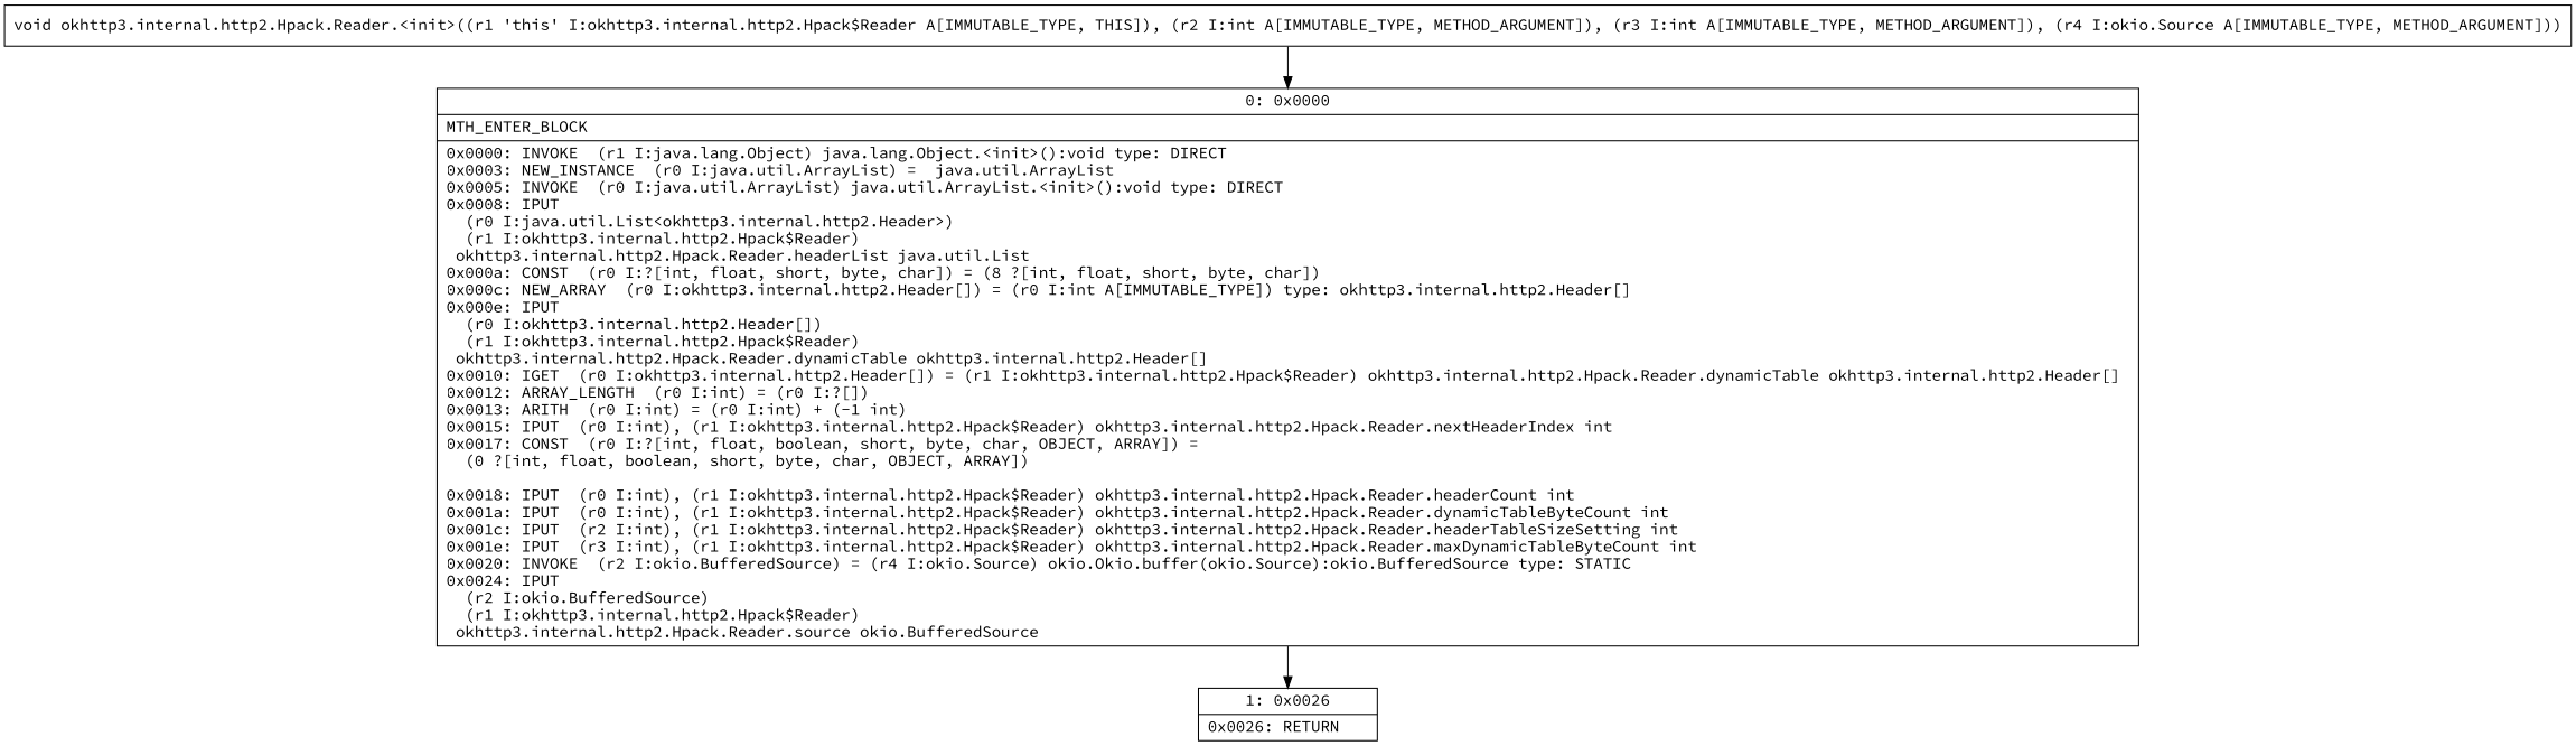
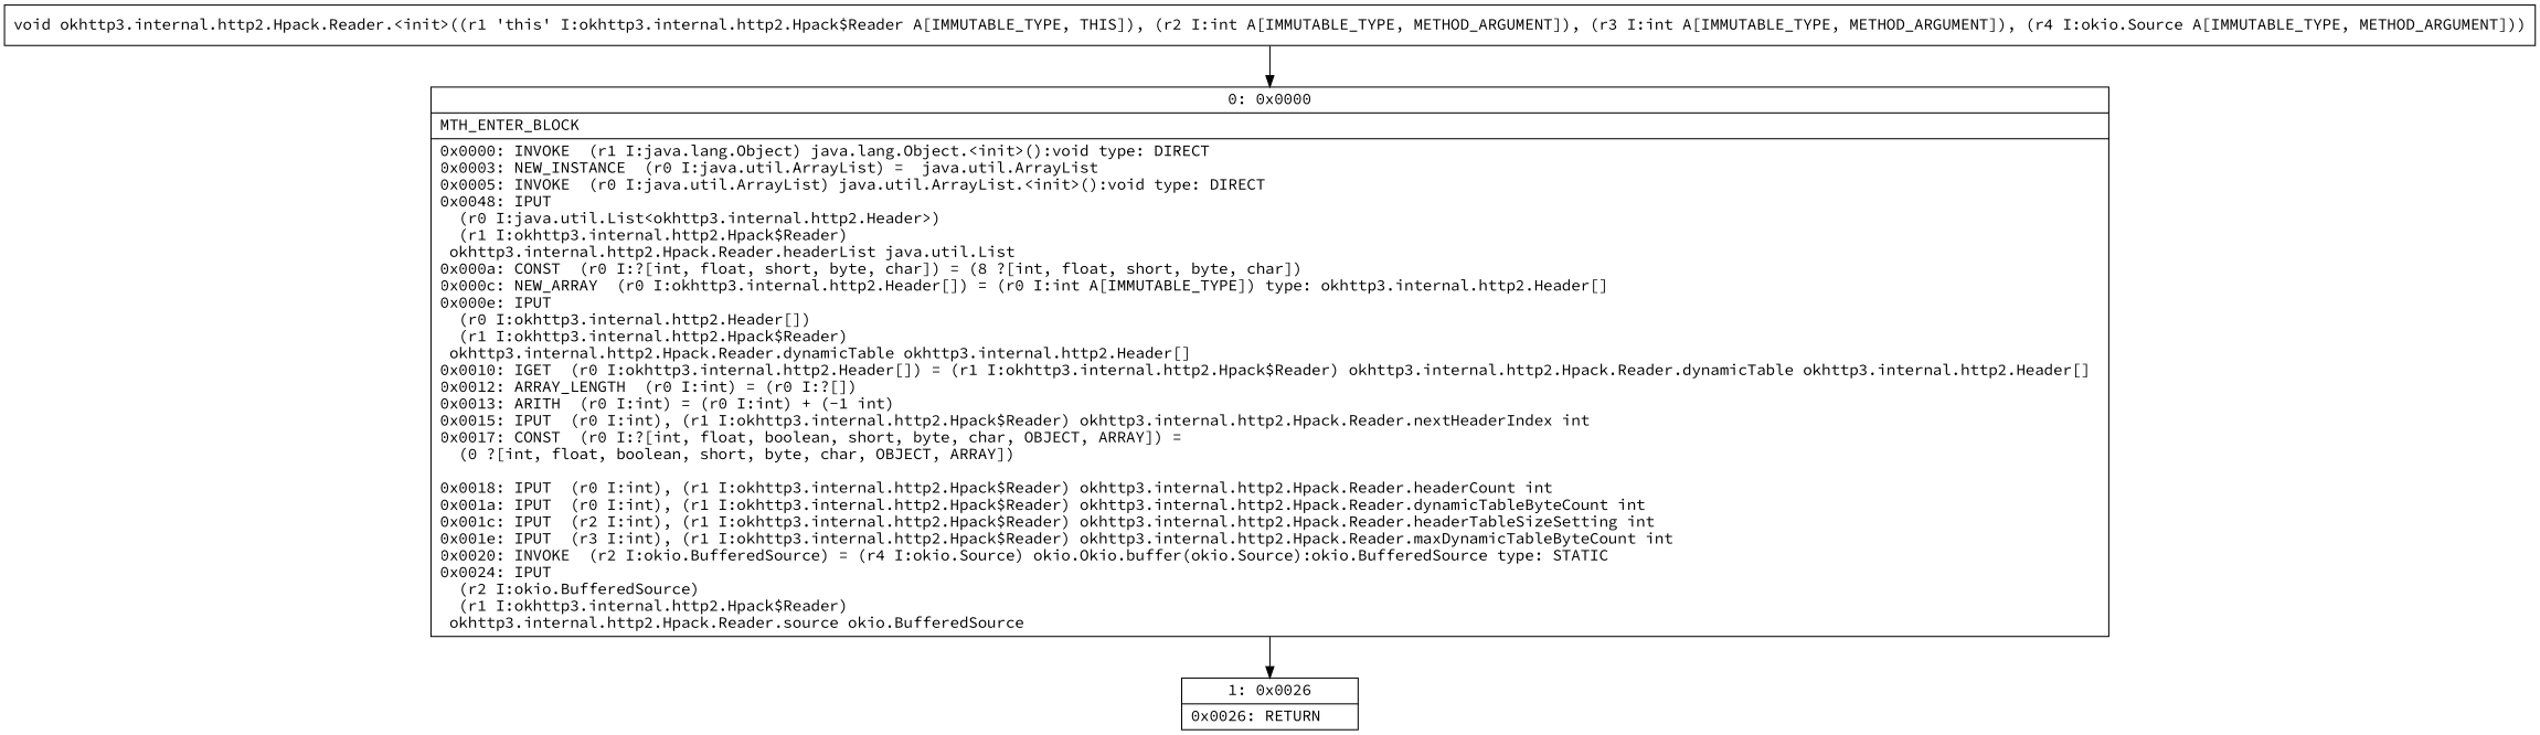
  digraph {
    fontname="Source Code Pro"
    node [shape=record fontname="Source Code Pro"]
    edge [fontname="Source Code Pro"]
-   n1 [label="{0\:\ 0x0000|MTH_ENTER_BLOCK\l|0x0000: INVOKE  (r1 I:java.lang.Object) java.lang.Object.\<init\>():void type: DIRECT \l0x0003: NEW_INSTANCE  (r0 I:java.util.ArrayList) =  java.util.ArrayList \l0x0005: INVOKE  (r0 I:java.util.ArrayList) java.util.ArrayList.\<init\>():void type: DIRECT \l0x0008: IPUT  \l  (r0 I:java.util.List\<okhttp3.internal.http2.Header\>)\l  (r1 I:okhttp3.internal.http2.Hpack$Reader)\l okhttp3.internal.http2.Hpack.Reader.headerList java.util.List \l0x000a: CONST  (r0 I:?[int, float, short, byte, char]) = (8 ?[int, float, short, byte, char]) \l0x000c: NEW_ARRAY  (r0 I:okhttp3.internal.http2.Header[]) = (r0 I:int A[IMMUTABLE_TYPE]) type: okhttp3.internal.http2.Header[] \l0x000e: IPUT  \l  (r0 I:okhttp3.internal.http2.Header[])\l  (r1 I:okhttp3.internal.http2.Hpack$Reader)\l okhttp3.internal.http2.Hpack.Reader.dynamicTable okhttp3.internal.http2.Header[] \l0x0010: IGET  (r0 I:okhttp3.internal.http2.Header[]) = (r1 I:okhttp3.internal.http2.Hpack$Reader) okhttp3.internal.http2.Hpack.Reader.dynamicTable okhttp3.internal.http2.Header[] \l0x0012: ARRAY_LENGTH  (r0 I:int) = (r0 I:?[]) \l0x0013: ARITH  (r0 I:int) = (r0 I:int) + (\-1 int) \l0x0015: IPUT  (r0 I:int), (r1 I:okhttp3.internal.http2.Hpack$Reader) okhttp3.internal.http2.Hpack.Reader.nextHeaderIndex int \l0x0017: CONST  (r0 I:?[int, float, boolean, short, byte, char, OBJECT, ARRAY]) = \l  (0 ?[int, float, boolean, short, byte, char, OBJECT, ARRAY])\l \l0x0018: IPUT  (r0 I:int), (r1 I:okhttp3.internal.http2.Hpack$Reader) okhttp3.internal.http2.Hpack.Reader.headerCount int \l0x001a: IPUT  (r0 I:int), (r1 I:okhttp3.internal.http2.Hpack$Reader) okhttp3.internal.http2.Hpack.Reader.dynamicTableByteCount int \l0x001c: IPUT  (r2 I:int), (r1 I:okhttp3.internal.http2.Hpack$Reader) okhttp3.internal.http2.Hpack.Reader.headerTableSizeSetting int \l0x001e: IPUT  (r3 I:int), (r1 I:okhttp3.internal.http2.Hpack$Reader) okhttp3.internal.http2.Hpack.Reader.maxDynamicTableByteCount int \l0x0020: INVOKE  (r2 I:okio.BufferedSource) = (r4 I:okio.Source) okio.Okio.buffer(okio.Source):okio.BufferedSource type: STATIC \l0x0024: IPUT  \l  (r2 I:okio.BufferedSource)\l  (r1 I:okhttp3.internal.http2.Hpack$Reader)\l okhttp3.internal.http2.Hpack.Reader.source okio.BufferedSource \l}"]
+   n1 [label="{0\:\ 0x0000|MTH_ENTER_BLOCK\l|0x0000: INVOKE  (r1 I:java.lang.Object) java.lang.Object.\<init\>():void type: DIRECT \l0x0003: NEW_INSTANCE  (r0 I:java.util.ArrayList) =  java.util.ArrayList \l0x0005: INVOKE  (r0 I:java.util.ArrayList) java.util.ArrayList.\<init\>():void type: DIRECT \l0x0048: IPUT  \l  (r0 I:java.util.List\<okhttp3.internal.http2.Header\>)\l  (r1 I:okhttp3.internal.http2.Hpack$Reader)\l okhttp3.internal.http2.Hpack.Reader.headerList java.util.List \l0x000a: CONST  (r0 I:?[int, float, short, byte, char]) = (8 ?[int, float, short, byte, char]) \l0x000c: NEW_ARRAY  (r0 I:okhttp3.internal.http2.Header[]) = (r0 I:int A[IMMUTABLE_TYPE]) type: okhttp3.internal.http2.Header[] \l0x000e: IPUT  \l  (r0 I:okhttp3.internal.http2.Header[])\l  (r1 I:okhttp3.internal.http2.Hpack$Reader)\l okhttp3.internal.http2.Hpack.Reader.dynamicTable okhttp3.internal.http2.Header[] \l0x0010: IGET  (r0 I:okhttp3.internal.http2.Header[]) = (r1 I:okhttp3.internal.http2.Hpack$Reader) okhttp3.internal.http2.Hpack.Reader.dynamicTable okhttp3.internal.http2.Header[] \l0x0012: ARRAY_LENGTH  (r0 I:int) = (r0 I:?[]) \l0x0013: ARITH  (r0 I:int) = (r0 I:int) + (\-1 int) \l0x0015: IPUT  (r0 I:int), (r1 I:okhttp3.internal.http2.Hpack$Reader) okhttp3.internal.http2.Hpack.Reader.nextHeaderIndex int \l0x0017: CONST  (r0 I:?[int, float, boolean, short, byte, char, OBJECT, ARRAY]) = \l  (0 ?[int, float, boolean, short, byte, char, OBJECT, ARRAY])\l \l0x0018: IPUT  (r0 I:int), (r1 I:okhttp3.internal.http2.Hpack$Reader) okhttp3.internal.http2.Hpack.Reader.headerCount int \l0x001a: IPUT  (r0 I:int), (r1 I:okhttp3.internal.http2.Hpack$Reader) okhttp3.internal.http2.Hpack.Reader.dynamicTableByteCount int \l0x001c: IPUT  (r2 I:int), (r1 I:okhttp3.internal.http2.Hpack$Reader) okhttp3.internal.http2.Hpack.Reader.headerTableSizeSetting int \l0x001e: IPUT  (r3 I:int), (r1 I:okhttp3.internal.http2.Hpack$Reader) okhttp3.internal.http2.Hpack.Reader.maxDynamicTableByteCount int \l0x0020: INVOKE  (r2 I:okio.BufferedSource) = (r4 I:okio.Source) okio.Okio.buffer(okio.Source):okio.BufferedSource type: STATIC \l0x0024: IPUT  \l  (r2 I:okio.BufferedSource)\l  (r1 I:okhttp3.internal.http2.Hpack$Reader)\l okhttp3.internal.http2.Hpack.Reader.source okio.BufferedSource \l}"]
    n2 [label="{1\:\ 0x0026|0x0026: RETURN   \l}"]
    n3 [label="{void okhttp3.internal.http2.Hpack.Reader.\<init\>((r1 'this' I:okhttp3.internal.http2.Hpack$Reader A[IMMUTABLE_TYPE, THIS]), (r2 I:int A[IMMUTABLE_TYPE, METHOD_ARGUMENT]), (r3 I:int A[IMMUTABLE_TYPE, METHOD_ARGUMENT]), (r4 I:okio.Source A[IMMUTABLE_TYPE, METHOD_ARGUMENT])) }"]
    n1 -> n2
    n3 -> n1
  }
